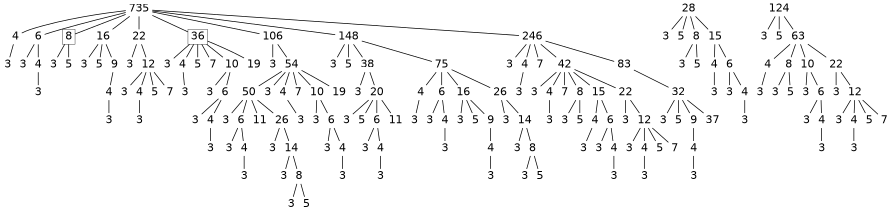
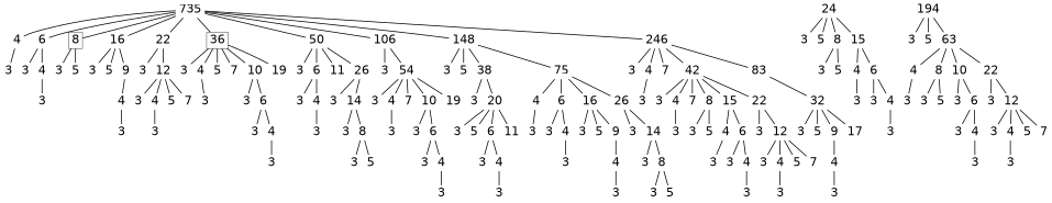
  digraph {
    nodesep=0.1
    node [fontname=Helvetica fontsize=30 shape=plaintext]
    edge [dir=none style=bold]
    n1 [height=0.25 label=735 width=0.25]
    n2 [height=0.25 label=4 width=0.25]
    n3 [height=0.25 label=6 width=0.25]
    n4 [height=0.25 label=8 shape=box width=0.25]
    n5 [height=0.25 label=16 width=0.25]
    n6 [height=0.25 label=22 width=0.25]
    n7 [height=0.25 label=36 shape=box width=0.25]
    n8 [height=0.25 label=50 width=0.25]
    n9 [height=0.25 label=106 width=0.25]
    n10 [height=0.25 label=148 width=0.25]
    n11 [height=0.25 label=246 width=0.25]
    n12 [height=0.25 label=3 width=0.25]
    n13 [height=0.25 label=3 width=0.25]
    n14 [height=0.25 label=4 width=0.25]
    n15 [height=0.25 label=3 width=0.25]
    n16 [height=0.25 label=5 width=0.25]
    n17 [height=0.25 label=3 width=0.25]
    n18 [height=0.25 label=5 width=0.25]
    n19 [height=0.25 label=9 width=0.25]
    n20 [height=0.25 label=3 width=0.25]
    n21 [height=0.25 label=12 width=0.25]
    n22 [height=0.25 label=3 width=0.25]
    n23 [height=0.25 label=4 width=0.25]
    n24 [height=0.25 label=5 width=0.25]
    n25 [height=0.25 label=7 width=0.25]
    n26 [height=0.25 label=10 width=0.25]
    n27 [height=0.25 label=19 width=0.25]
    n28 [height=0.25 label=3 width=0.25]
    n29 [height=0.25 label=6 width=0.25]
    n30 [height=0.25 label=11 width=0.25]
    n31 [height=0.25 label=26 width=0.25]
    n32 [height=0.25 label=3 width=0.25]
    n33 [height=0.25 label=54 width=0.25]
    n34 [height=0.25 label=3 width=0.25]
    n35 [height=0.25 label=5 width=0.25]
    n36 [height=0.25 label=38 width=0.25]
    n37 [height=0.25 label=75 width=0.25]
    n38 [height=0.25 label=3 width=0.25]
    n39 [height=0.25 label=4 width=0.25]
    n40 [height=0.25 label=7 width=0.25]
    n41 [height=0.25 label=42 width=0.25]
    n42 [height=0.25 label=83 width=0.25]
    n43 [height=0.25 label=3 width=0.25]
    n44 [height=0.25 label=4 width=0.25]
    n45 [height=0.25 label=3 width=0.25]
    n46 [height=0.25 label=3 width=0.25]
    n47 [height=0.25 label=4 width=0.25]
    n48 [height=0.25 label=5 width=0.25]
    n49 [height=0.25 label=7 width=0.25]
    n50 [height=0.25 label=3 width=0.25]
    n51 [height=0.25 label=3 width=0.25]
    n52 [height=0.25 label=3 width=0.25]
    n53 [height=0.25 label=6 width=0.25]
    n54 [height=0.25 label=3 width=0.25]
    n55 [height=0.25 label=4 width=0.25]
    n56 [height=0.25 label=3 width=0.25]
    n57 [height=0.25 label=3 width=0.25]
    n58 [height=0.25 label=4 width=0.25]
    n59 [height=0.25 label=3 width=0.25]
    n60 [height=0.25 label=14 width=0.25]
    n61 [height=0.25 label=3 width=0.25]
    n62 [height=0.25 label=3 width=0.25]
    n63 [height=0.25 label=8 width=0.25]
    n64 [height=0.25 label=3 width=0.25]
    n65 [height=0.25 label=5 width=0.25]
    n66 [height=0.25 label=3 width=0.25]
    n67 [height=0.25 label=4 width=0.25]
    n68 [height=0.25 label=7 width=0.25]
    n69 [height=0.25 label=10 width=0.25]
    n70 [height=0.25 label=19 width=0.25]
    n71 [height=0.25 label=3 width=0.25]
    n72 [height=0.25 label=3 width=0.25]
    n73 [height=0.25 label=6 width=0.25]
-   n74 [height=0.25 label=28 width=0.25]
+   n74 [height=0.25 label=24 width=0.25]
    n75 [height=0.25 label=3 width=0.25]
    n76 [height=0.25 label=5 width=0.25]
    n77 [height=0.25 label=8 width=0.25]
    n78 [height=0.25 label=15 width=0.25]
    n79 [height=0.25 label=3 width=0.25]
    n80 [height=0.25 label=4 width=0.25]
    n81 [height=0.25 label=3 width=0.25]
    n82 [height=0.25 label=3 width=0.25]
    n83 [height=0.25 label=5 width=0.25]
    n84 [height=0.25 label=4 width=0.25]
    n85 [height=0.25 label=6 width=0.25]
    n86 [height=0.25 label=3 width=0.25]
    n87 [height=0.25 label=3 width=0.25]
    n88 [height=0.25 label=4 width=0.25]
    n89 [height=0.25 label=3 width=0.25]
    n90 [height=0.25 label=3 width=0.25]
    n91 [height=0.25 label=20 width=0.25]
    n92 [height=0.25 label=4 width=0.25]
    n93 [height=0.25 label=6 width=0.25]
    n94 [height=0.25 label=16 width=0.25]
    n95 [height=0.25 label=26 width=0.25]
    n96 [height=0.25 label=3 width=0.25]
    n97 [height=0.25 label=5 width=0.25]
    n98 [height=0.25 label=6 width=0.25]
    n99 [height=0.25 label=11 width=0.25]
    n100 [height=0.25 label=3 width=0.25]
    n101 [height=0.25 label=4 width=0.25]
    n102 [height=0.25 label=3 width=0.25]
    n103 [height=0.25 label=3 width=0.25]
    n104 [height=0.25 label=3 width=0.25]
    n105 [height=0.25 label=4 width=0.25]
    n106 [height=0.25 label=3 width=0.25]
    n107 [height=0.25 label=5 width=0.25]
    n108 [height=0.25 label=9 width=0.25]
    n109 [height=0.25 label=3 width=0.25]
    n110 [height=0.25 label=14 width=0.25]
    n111 [height=0.25 label=3 width=0.25]
    n112 [height=0.25 label=4 width=0.25]
    n113 [height=0.25 label=3 width=0.25]
    n114 [height=0.25 label=3 width=0.25]
    n115 [height=0.25 label=8 width=0.25]
    n116 [height=0.25 label=3 width=0.25]
    n117 [height=0.25 label=5 width=0.25]
    n118 [height=0.25 label=3 width=0.25]
    n119 [height=0.25 label=3 width=0.25]
    n120 [height=0.25 label=4 width=0.25]
    n121 [height=0.25 label=7 width=0.25]
    n122 [height=0.25 label=8 width=0.25]
    n123 [height=0.25 label=15 width=0.25]
    n124 [height=0.25 label=22 width=0.25]
    n125 [height=0.25 label=32 width=0.25]
-   n126 [height=0.25 label=124 width=0.25]
+   n126 [height=0.25 label=194 width=0.25]
    n127 [height=0.25 label=3 width=0.25]
    n128 [height=0.25 label=5 width=0.25]
    n129 [height=0.25 label=63 width=0.25]
    n130 [height=0.25 label=3 width=0.25]
    n131 [height=0.25 label=3 width=0.25]
    n132 [height=0.25 label=5 width=0.25]
    n133 [height=0.25 label=4 width=0.25]
    n134 [height=0.25 label=6 width=0.25]
    n135 [height=0.25 label=3 width=0.25]
    n136 [height=0.25 label=12 width=0.25]
    n137 [height=0.25 label=3 width=0.25]
    n138 [height=0.25 label=3 width=0.25]
    n139 [height=0.25 label=4 width=0.25]
    n140 [height=0.25 label=3 width=0.25]
    n141 [height=0.25 label=3 width=0.25]
    n142 [height=0.25 label=4 width=0.25]
    n143 [height=0.25 label=5 width=0.25]
    n144 [height=0.25 label=7 width=0.25]
    n145 [height=0.25 label=3 width=0.25]
    n146 [height=0.25 label=3 width=0.25]
    n147 [height=0.25 label=5 width=0.25]
    n148 [height=0.25 label=9 width=0.25]
-   n149 [height=0.25 label=37 width=0.25]
+   n149 [height=0.25 label=17 width=0.25]
    n150 [height=0.25 label=4 width=0.25]
    n151 [height=0.25 label=8 width=0.25]
    n152 [height=0.25 label=10 width=0.25]
    n153 [height=0.25 label=22 width=0.25]
    n154 [height=0.25 label=4 width=0.25]
    n155 [height=0.25 label=3 width=0.25]
    n156 [height=0.25 label=3 width=0.25]
    n157 [height=0.25 label=3 width=0.25]
    n158 [height=0.25 label=5 width=0.25]
    n159 [height=0.25 label=3 width=0.25]
    n160 [height=0.25 label=6 width=0.25]
    n161 [height=0.25 label=3 width=0.25]
    n162 [height=0.25 label=12 width=0.25]
    n163 [height=0.25 label=3 width=0.25]
    n164 [height=0.25 label=4 width=0.25]
    n165 [height=0.25 label=3 width=0.25]
    n166 [height=0.25 label=3 width=0.25]
    n167 [height=0.25 label=4 width=0.25]
    n168 [height=0.25 label=5 width=0.25]
    n169 [height=0.25 label=7 width=0.25]
    n170 [height=0.25 label=3 width=0.25]
    n1 -> n2
    n1 -> n3
    n1 -> n4
    n1 -> n5
    n1 -> n6
    n1 -> n7
-   n33 -> n8
+   n1 -> n8
    n1 -> n9
    n1 -> n10
    n1 -> n11
    n2 -> n12
    n3 -> n13
    n3 -> n14
    n4 -> n15
    n4 -> n16
    n5 -> n17
    n5 -> n18
    n5 -> n19
    n6 -> n20
    n6 -> n21
    n7 -> n22
    n7 -> n23
    n7 -> n24
    n7 -> n25
    n7 -> n26
    n7 -> n27
    n8 -> n28
    n8 -> n29
    n8 -> n30
    n8 -> n31
    n9 -> n32
    n9 -> n33
    n10 -> n34
    n10 -> n35
    n10 -> n36
    n10 -> n37
    n11 -> n38
    n11 -> n39
    n11 -> n40
    n11 -> n41
    n11 -> n42
    n14 -> n43
    n19 -> n44
    n21 -> n46
    n21 -> n47
    n21 -> n48
    n21 -> n49
    n23 -> n51
    n26 -> n52
    n26 -> n53
    n29 -> n57
    n29 -> n58
    n31 -> n59
    n31 -> n60
    n33 -> n66
    n33 -> n67
    n33 -> n68
    n33 -> n69
    n33 -> n70
    n36 -> n90
    n36 -> n91
    n37 -> n92
    n37 -> n93
    n37 -> n94
    n37 -> n95
    n39 -> n118
    n41 -> n119
    n41 -> n120
    n41 -> n121
    n41 -> n122
    n41 -> n123
    n41 -> n124
    n42 -> n125
    n44 -> n45
    n47 -> n50
    n53 -> n54
    n53 -> n55
    n55 -> n56
    n58 -> n61
    n60 -> n62
    n60 -> n63
    n63 -> n64
    n63 -> n65
    n67 -> n71
    n69 -> n72
    n69 -> n73
    n73 -> n79
    n73 -> n80
    n74 -> n75
    n74 -> n76
    n74 -> n77
    n74 -> n78
    n77 -> n82
    n77 -> n83
    n78 -> n84
    n78 -> n85
    n80 -> n81
    n84 -> n86
    n85 -> n87
    n85 -> n88
    n88 -> n89
    n91 -> n96
    n91 -> n97
    n91 -> n98
    n91 -> n99
    n92 -> n103
    n93 -> n104
    n93 -> n105
    n94 -> n106
    n94 -> n107
    n94 -> n108
    n95 -> n109
    n95 -> n110
    n98 -> n100
    n98 -> n101
    n101 -> n102
    n105 -> n111
    n108 -> n112
    n110 -> n114
    n110 -> n115
    n112 -> n113
    n115 -> n116
    n115 -> n117
    n120 -> n130
    n122 -> n131
    n122 -> n132
    n123 -> n133
    n123 -> n134
    n124 -> n135
    n124 -> n136
    n125 -> n146
    n125 -> n147
    n125 -> n148
    n125 -> n149
    n126 -> n127
    n126 -> n128
    n126 -> n129
    n129 -> n150
    n129 -> n151
    n129 -> n152
    n129 -> n153
    n133 -> n137
    n134 -> n138
    n134 -> n139
    n136 -> n141
    n136 -> n142
    n136 -> n143
    n136 -> n144
    n139 -> n140
    n142 -> n145
    n148 -> n154
    n150 -> n156
    n151 -> n157
    n151 -> n158
    n152 -> n159
    n152 -> n160
    n153 -> n161
    n153 -> n162
    n154 -> n155
    n160 -> n163
    n160 -> n164
    n162 -> n166
    n162 -> n167
    n162 -> n168
    n162 -> n169
    n164 -> n165
    n167 -> n170
  }
